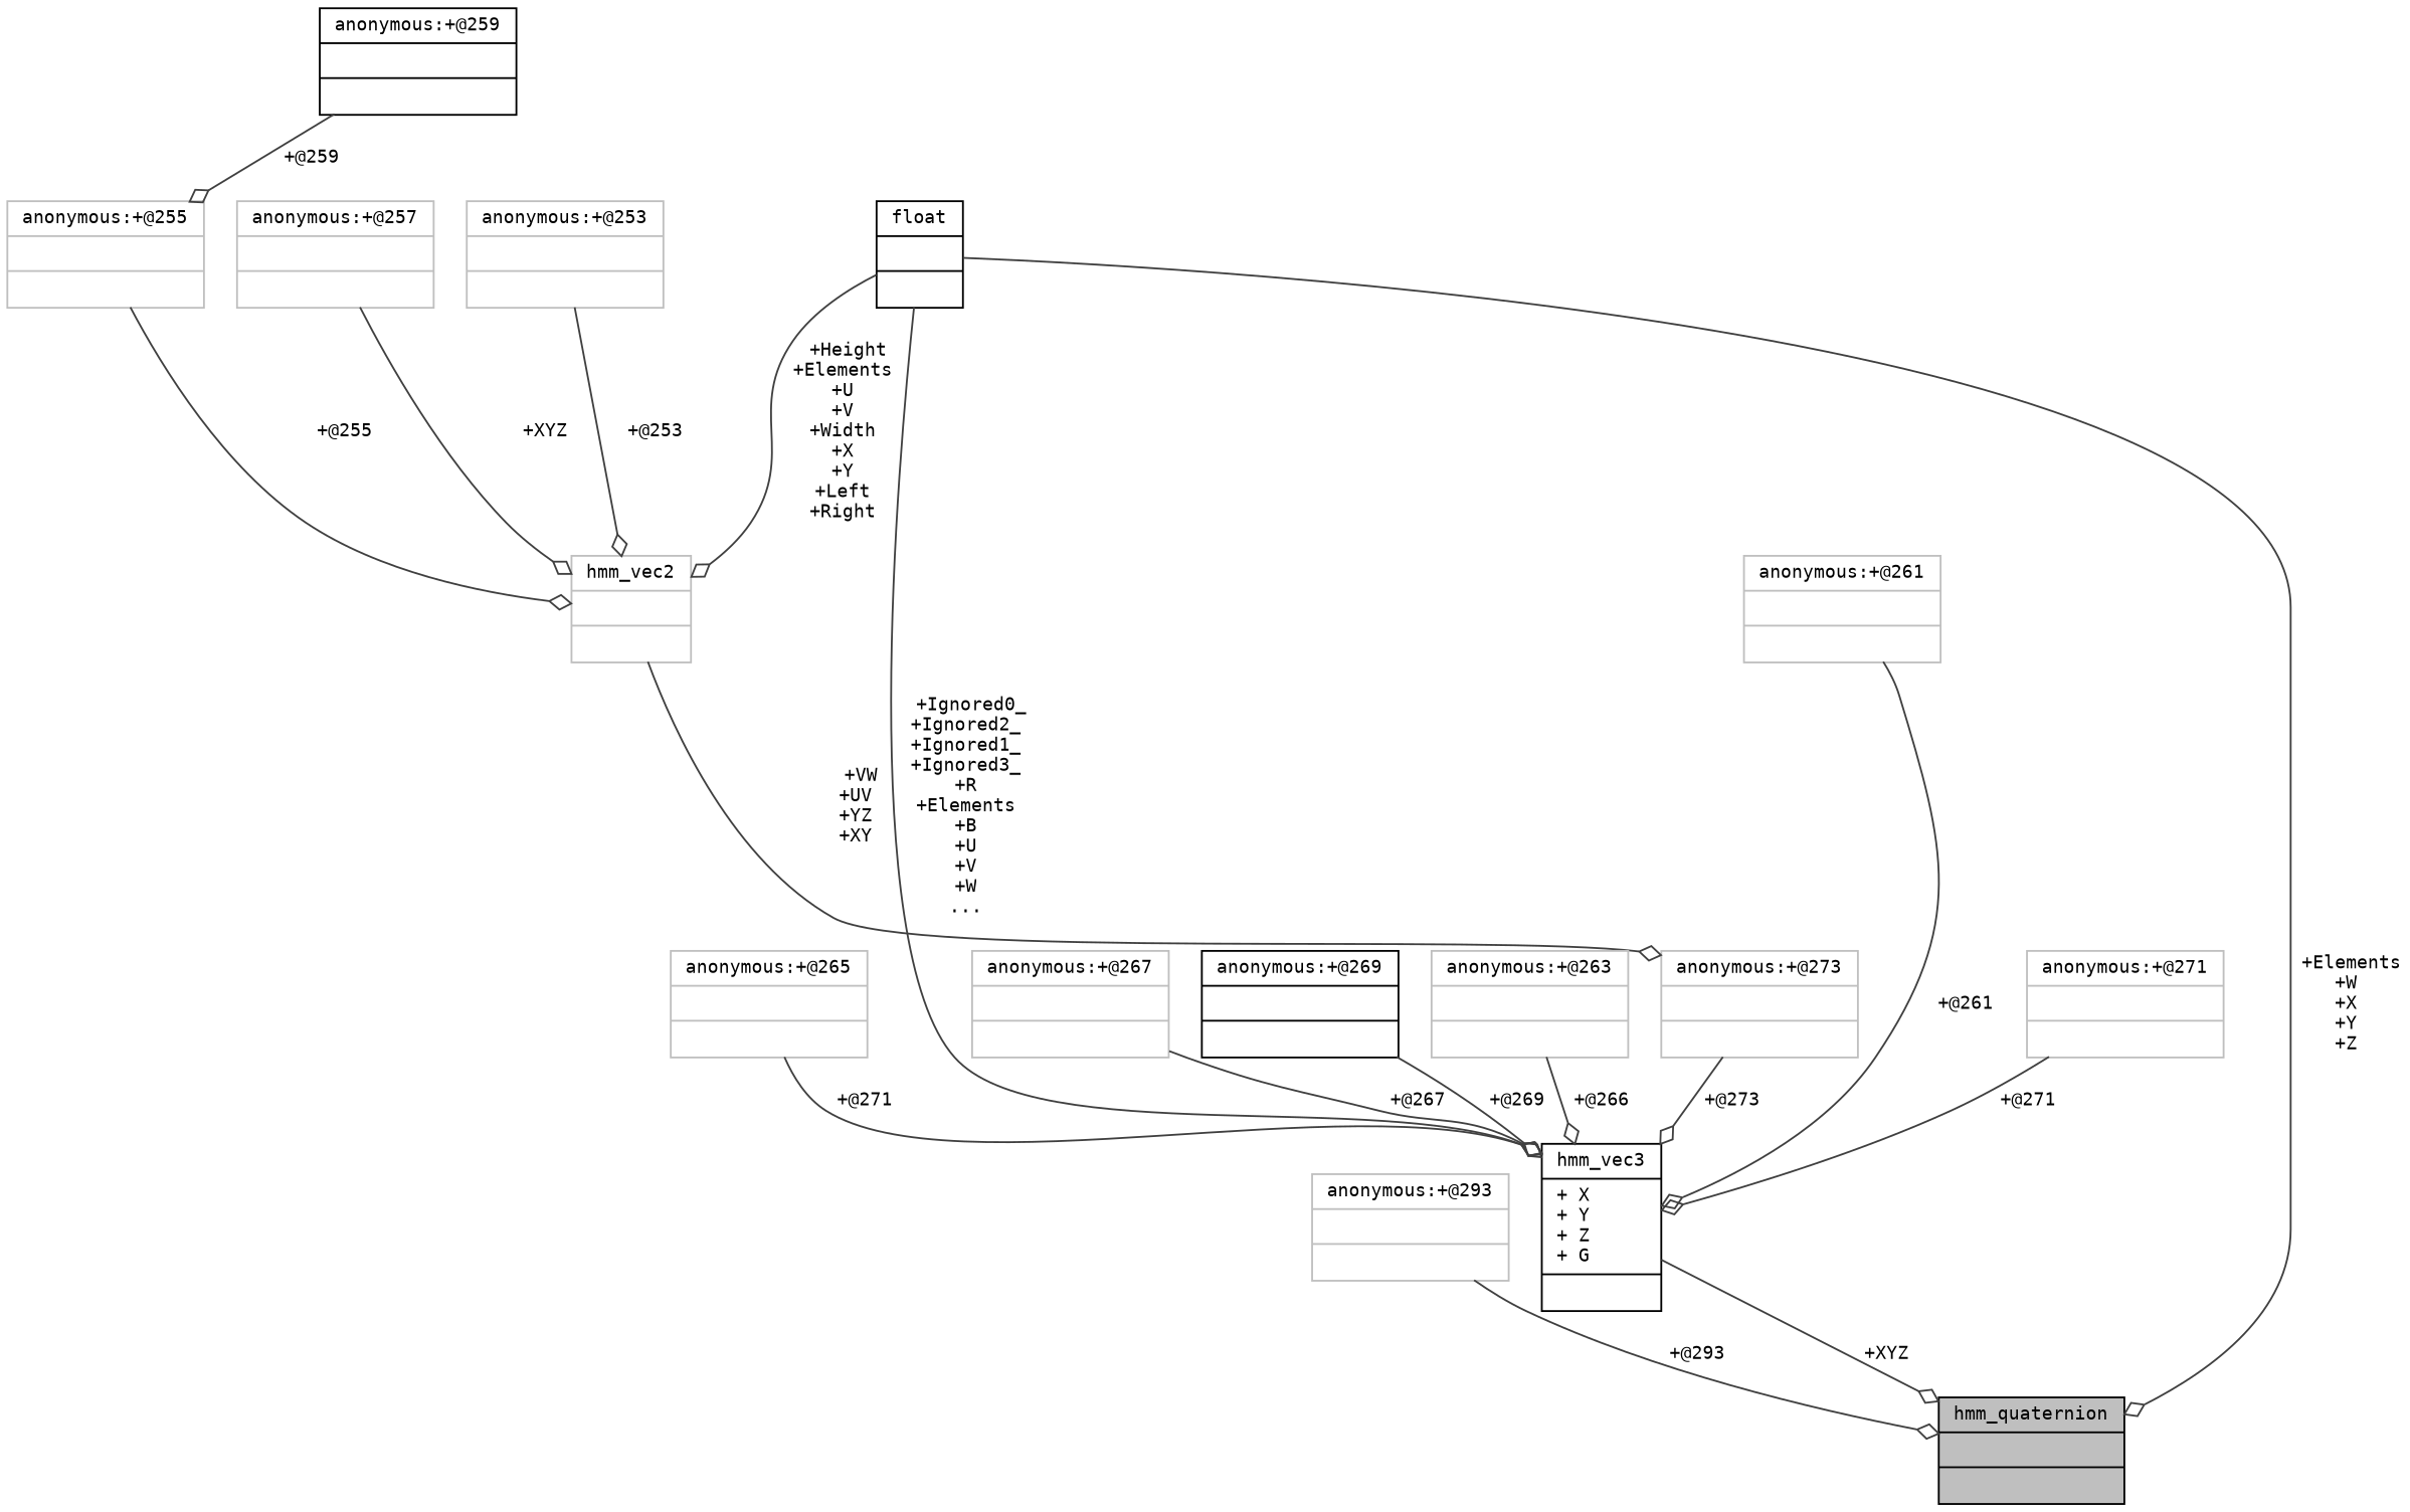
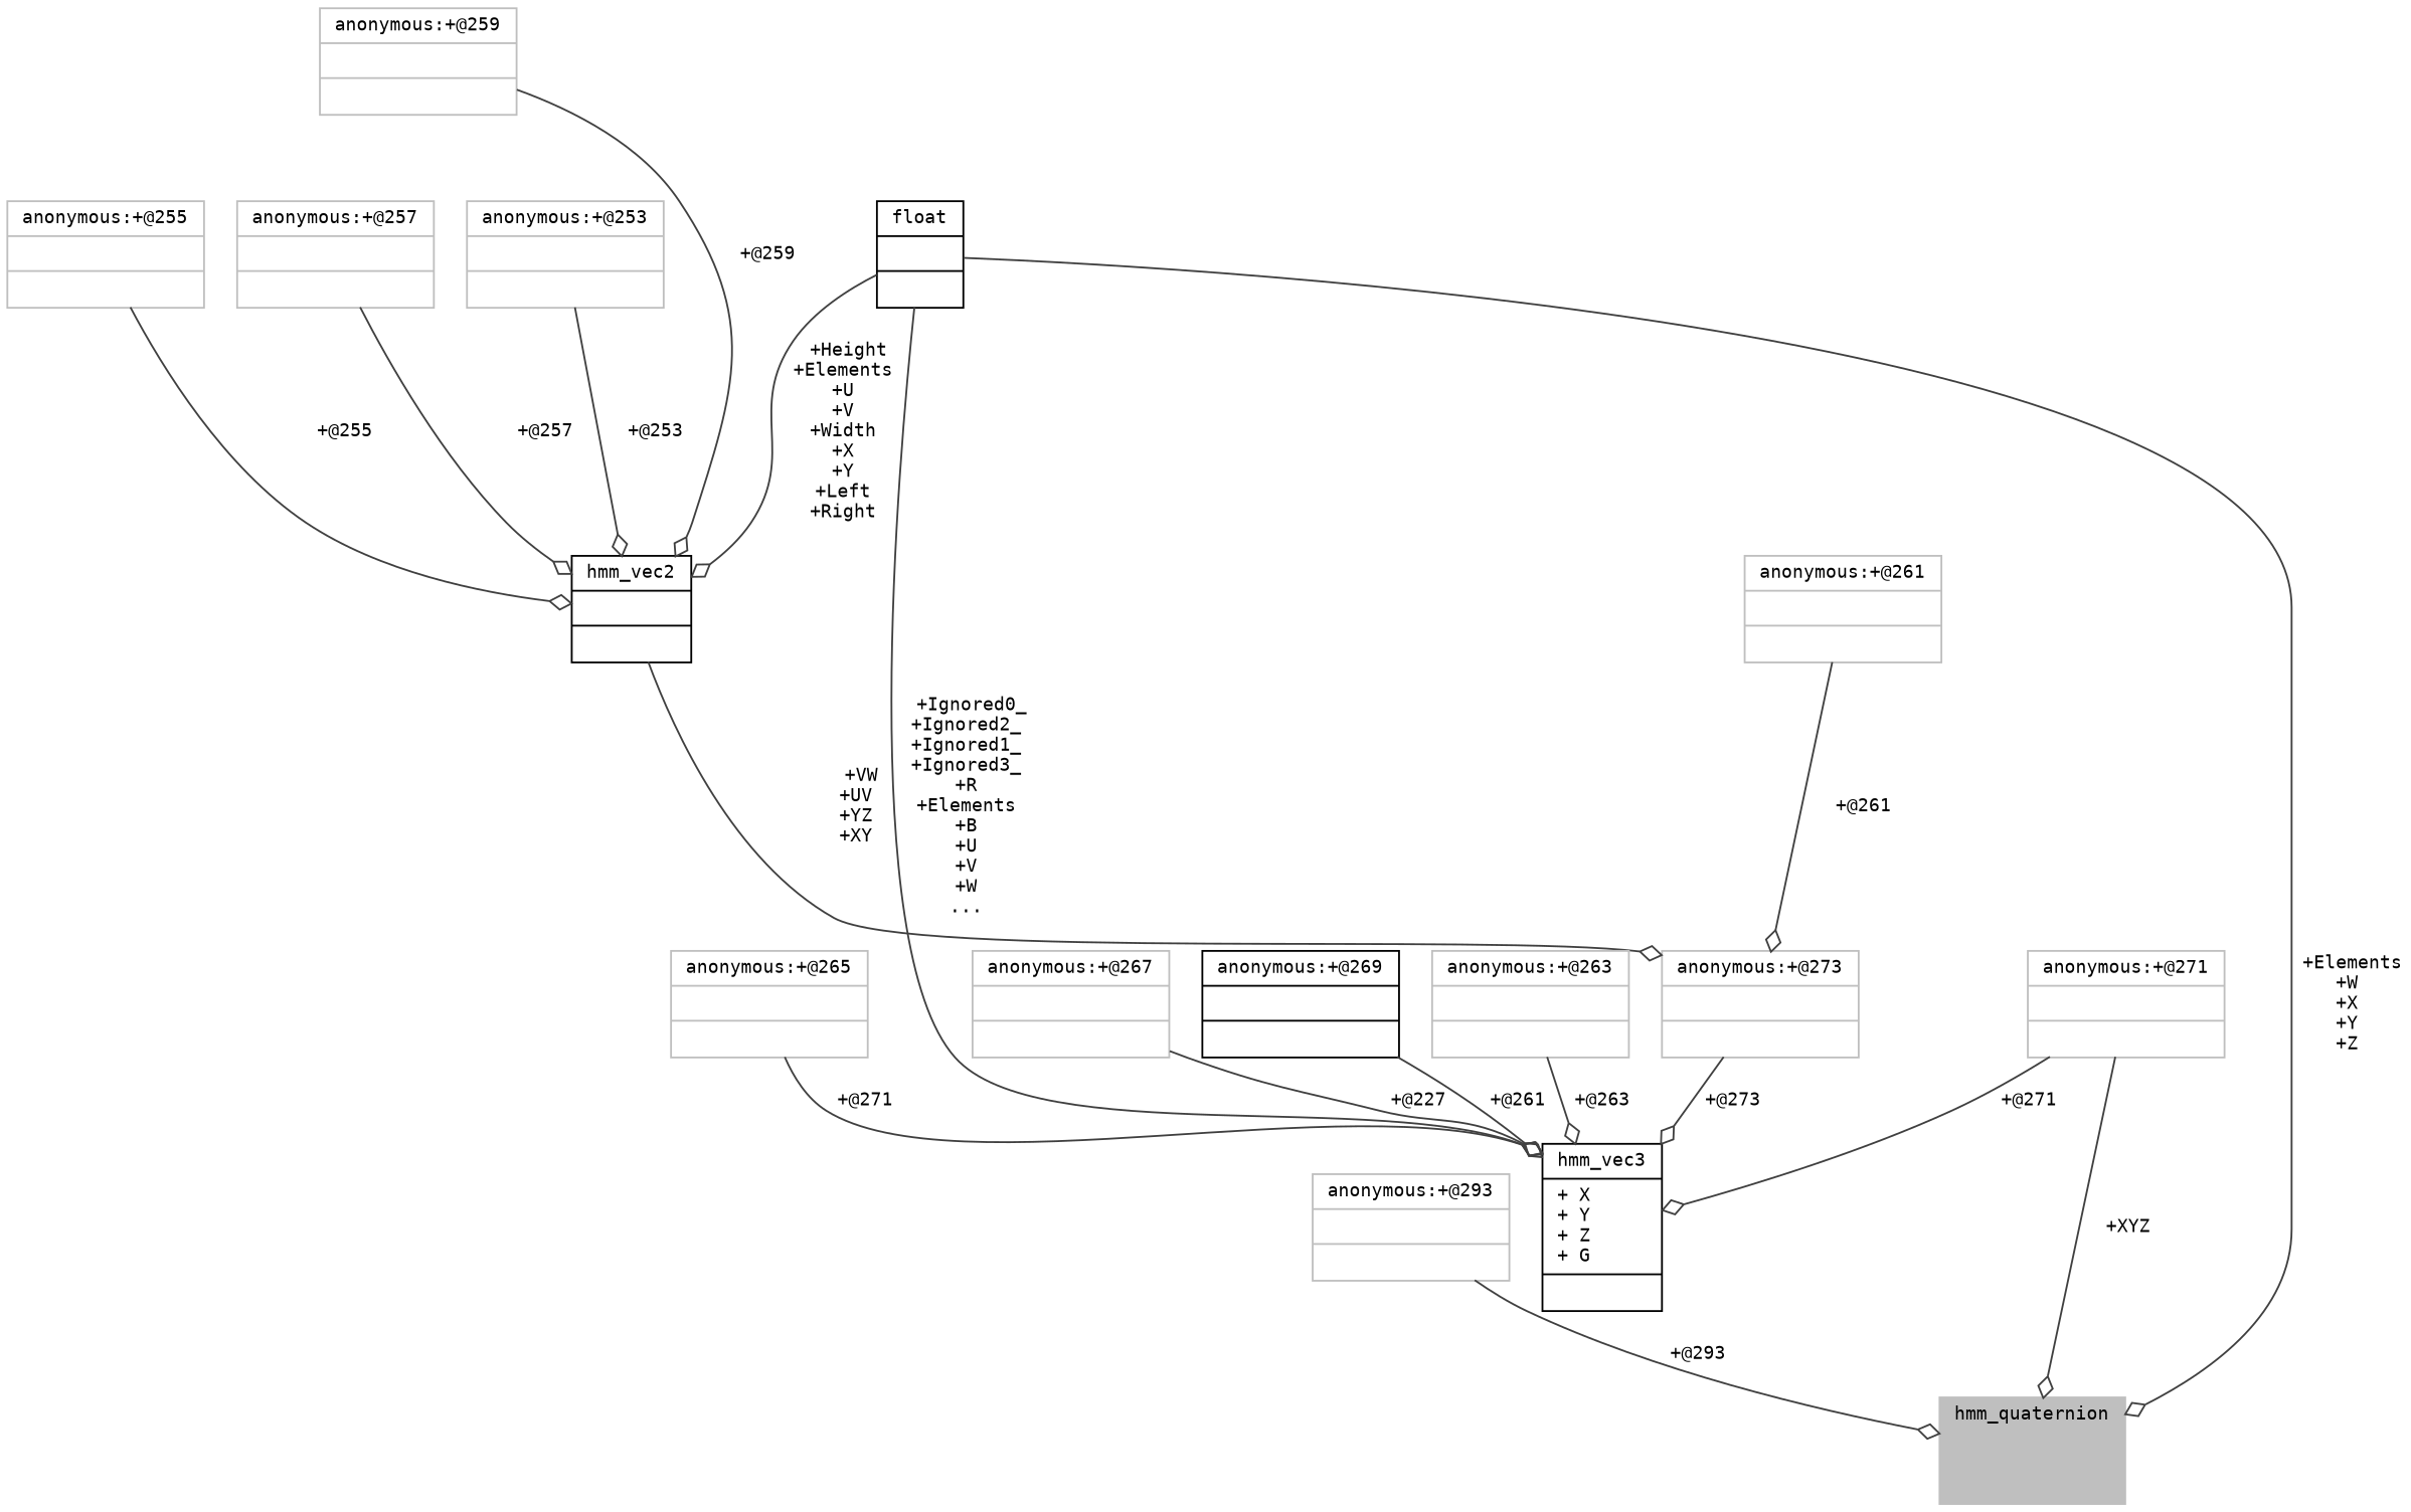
  digraph {
    fontname="DejaVu Sans Mono"
    node [color=grey75 fontname="DejaVu Sans Mono" fontsize=10 shape=record]
    edge [arrowhead=odiamond color=grey25 fontname="DejaVu Sans Mono" fontsize=10 labelfontname=Helvetica labelfontsize=10 style=solid]
-   n1 [color=black fillcolor=grey75 fontcolor=black height=0.2 label="{hmm_quaternion\n||}" style=filled width=0.4]
+   n1 [fillcolor=grey75 fontcolor=black height=0.2 label="{hmm_quaternion\n||}" style=filled width=0.4]
    n2 [height=0.2 label="{anonymous:+@293\n||}" width=0.4]
    n3 [color=black height=0.2 label="{hmm_vec3\n|+ X\l+ Y\l+ Z\l+ G\l|}" width=0.4]
-   n4 [height=0.2 label="{hmm_vec2\n||}" width=0.4]
+   n4 [color=black height=0.2 label="{hmm_vec2\n||}" width=0.4]
    n5 [height=0.2 label="{anonymous:+@273\n||}" width=0.4]
    n6 [color=black height=0.2 label="{float\n||}" width=0.4]
    n7 [height=0.2 label="{anonymous:+@253\n||}" width=0.4]
    n8 [height=0.2 label="{anonymous:+@255\n||}" width=0.4]
    n9 [height=0.2 label="{anonymous:+@257\n||}" width=0.4]
-   n10 [color=black height=0.2 label="{anonymous:+@259\n||}" width=0.4]
+   n10 [height=0.2 label="{anonymous:+@259\n||}" width=0.4]
    n11 [height=0.2 label="{anonymous:+@271\n||}" width=0.4]
    n12 [height=0.2 label="{anonymous:+@261\n||}" width=0.4]
    n13 [height=0.2 label="{anonymous:+@263\n||}" width=0.4]
    n14 [height=0.2 label="{anonymous:+@265\n||}" width=0.4]
    n15 [height=0.2 label="{anonymous:+@267\n||}" width=0.4]
    n16 [color=black height=0.2 label="{anonymous:+@269\n||}" width=0.4]
    n2 -> n1 [label=" +@293"]
-   n3 -> n1 [label=" +XYZ"]
+   n11 -> n1 [label=" +XYZ"]
    n4 -> n5 [label=" +VW\n+UV\n+YZ\n+XY"]
    n5 -> n3 [label=" +@273"]
    n6 -> n1 [label=" +Elements\n+W\n+X\n+Y\n+Z"]
    n6 -> n3 [label=" +Ignored0_\n+Ignored2_\n+Ignored1_\n+Ignored3_\n+R\n+Elements\n+B\n+U\n+V\n+W\n..."]
    n6 -> n4 [label=" +Height\n+Elements\n+U\n+V\n+Width\n+X\n+Y\n+Left\n+Right"]
    n7 -> n4 [label=" +@253"]
    n8 -> n4 [label=" +@255"]
-   n9 -> n4 [label=" +XYZ"]
-   n10 -> n8 [label=" +@259"]
+   n9 -> n4 [label=" +@257"]
+   n10 -> n4 [label=" +@259"]
    n11 -> n3 [label=" +@271"]
-   n12 -> n3 [label=" +@261"]
-   n13 -> n3 [label=" +@266"]
+   n12 -> n5 [label=" +@261"]
+   n13 -> n3 [label=" +@263"]
    n14 -> n3 [label=" +@271"]
-   n15 -> n3 [label=" +@267"]
-   n16 -> n3 [label=" +@269"]
+   n15 -> n3 [label=" +@227"]
+   n16 -> n3 [label=" +@261"]
  }
